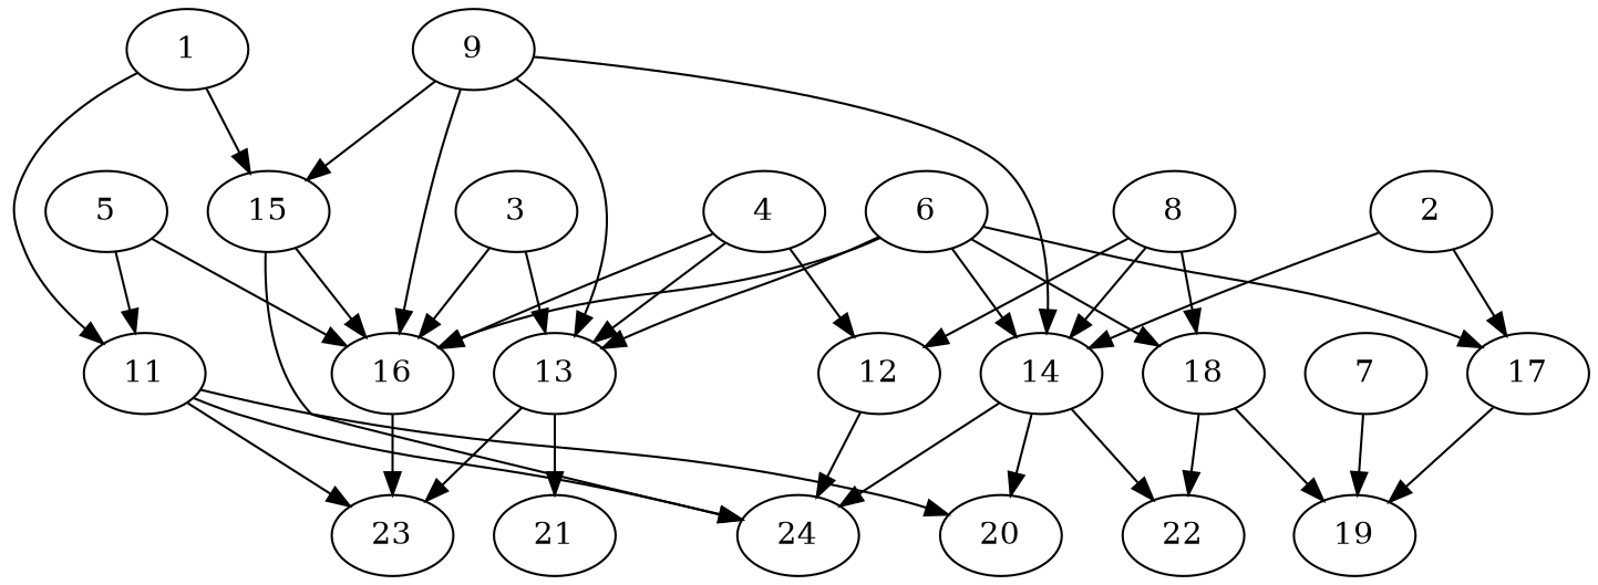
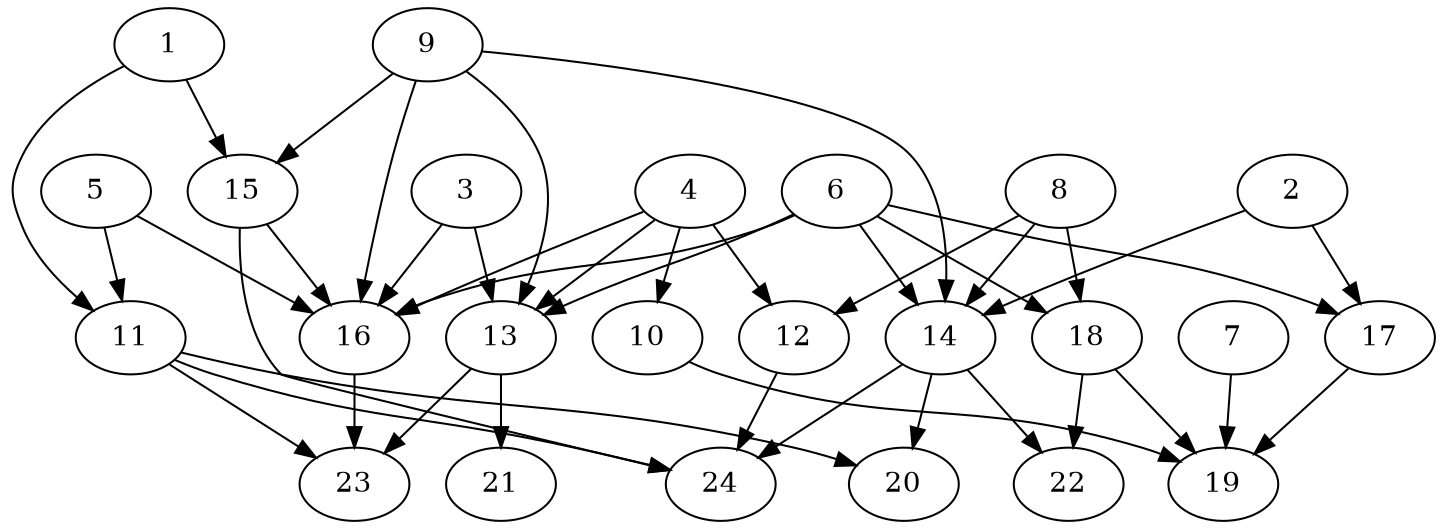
  digraph {
    node [alpha=0.16]
    1 [alpha=0.11 expect_size=257921716633118703616]
    11 [alpha=0.12 expect_size=136513346262107376]
    15 [expect_size=6955774455137761]
    20 [alpha=0.18 expect_size=34308224525956808704]
    23 [expect_size=2219703590191104000]
    24 [alpha=0.13 expect_size=16275449629443970]
    16 [alpha=0.06 expect_size=93183599507441376]
    2 [alpha=0.02 expect_size=223647444344586016]
    14 [alpha=0.10 expect_size=23378276824551724]
    17 [expect_size=23335465756290711552]
    22 [alpha=0.19 expect_size=1839639838612568]
    19 [alpha=0.09 expect_size=948658964086373]
    3 [alpha=0.15 expect_size=83090253918144299008]
    13 [alpha=0.13 expect_size=32413415669606907904]
    21 [alpha=0.01 expect_size=6314577923765943]
    4 [alpha=0.02 expect_size=486962979703619584]
+   10 [alpha=0.01 expect_size=40835752253453448]
    12 [alpha=0.10 expect_size=963776854049962]
    5 [alpha=0.01 expect_size=10450250821009408000]
    6 [alpha=0.17 expect_size=4129631683831922688]
    18 [alpha=0.05 expect_size=120070397247881216000]
    7 [alpha=0.02 expect_size=9038902312633892864]
    8 [alpha=0.12 expect_size=87675601959625162752]
    9 [alpha=0.13 expect_size=123557689457654896]
    1 -> 11
    1 -> 15
    11 -> 20
    11 -> 23
    11 -> 24
    15 -> 24
    15 -> 16
    16 -> 23
    2 -> 14
    2 -> 17
    14 -> 20
    14 -> 24
    14 -> 22
    17 -> 19
    3 -> 16
    3 -> 13
    13 -> 23
    13 -> 21
    4 -> 16
    4 -> 13
+   4 -> 10
    4 -> 12
+   10 -> 19
    12 -> 24
    5 -> 11
    5 -> 16
    6 -> 16
    6 -> 14
    6 -> 17
    6 -> 13
    6 -> 18
    18 -> 22
    18 -> 19
    7 -> 19
    8 -> 14
    8 -> 12
    8 -> 18
    9 -> 15
    9 -> 16
    9 -> 14
    9 -> 13
  }
